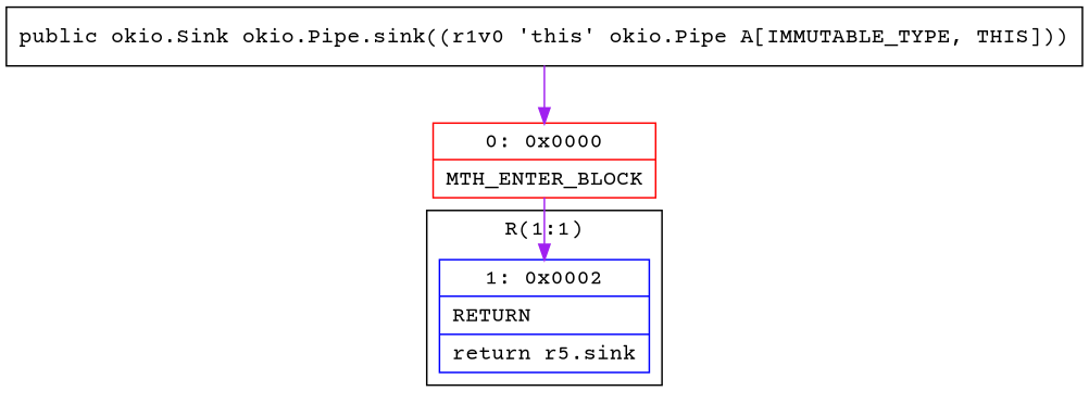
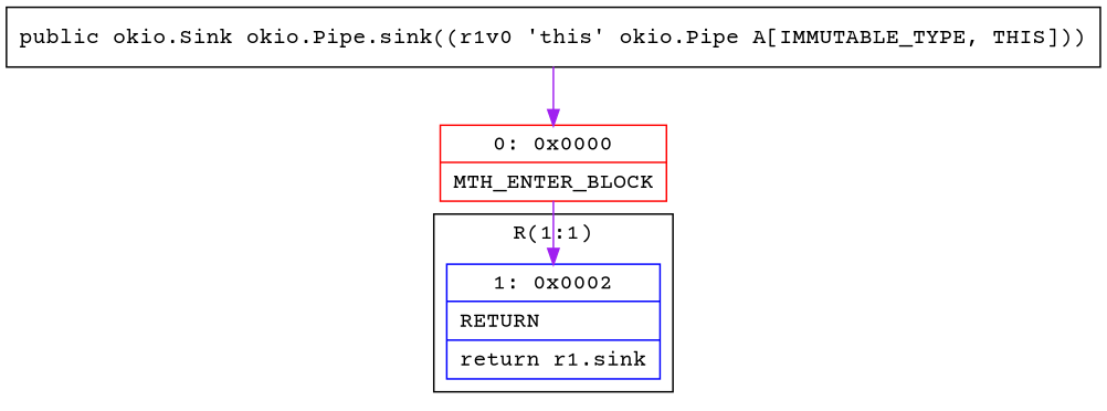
  digraph {
    fontname="Courier Prime"
    node [shape=record fontname="Courier Prime"]
    edge [color=purple fontname="Courier Prime"]
-   n1 [color=blue label="{1\:\ 0x0002|RETURN\l|return r5.sink\l}"]
+   n1 [color=blue label="{1\:\ 0x0002|RETURN\l|return r1.sink\l}"]
    n2 [color=red label="{0\:\ 0x0000|MTH_ENTER_BLOCK\l}"]
    n3 [label="{public okio.Sink okio.Pipe.sink((r1v0 'this' okio.Pipe A[IMMUTABLE_TYPE, THIS])) }"]
    subgraph cluster_1 {
      label="R(1:1)"
      n1
    }
    n2 -> n1
    n3 -> n2
  }
